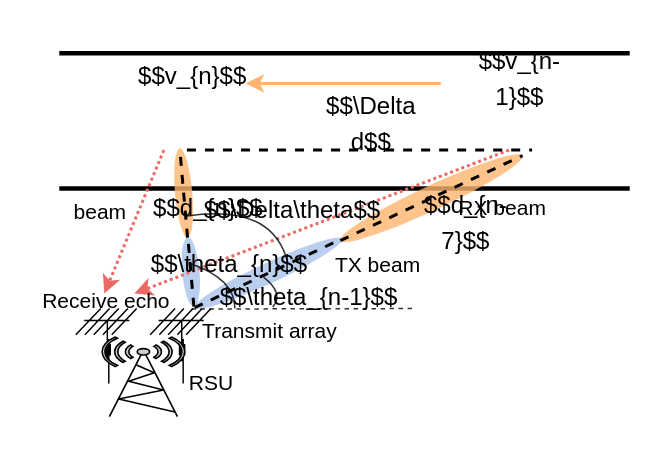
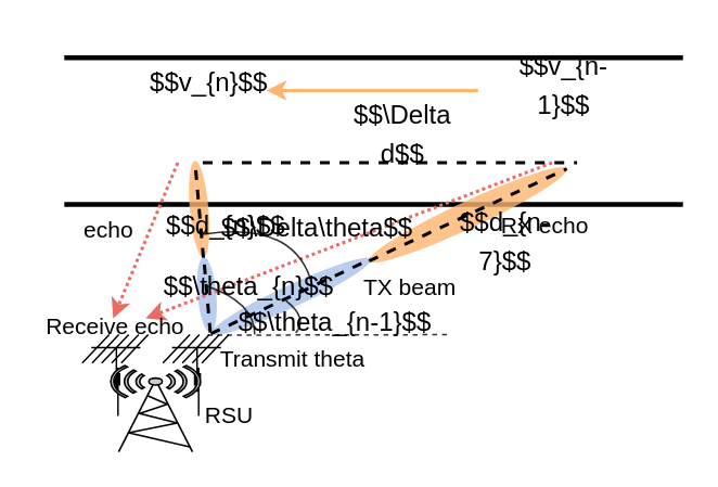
  <mxCell id="0" />
  <mxCell id="1" parent="0" />
  <mxCell id="2" value="" style="endArrow=none;html=1;rounded=0;strokeWidth=3;" parent="1" edge="1"><mxGeometry width="50" height="50" relative="1" as="geometry"><mxPoint x="39" y="35" as="sourcePoint" /><mxPoint x="419" y="35" as="targetPoint" /></mxGeometry></mxCell>
  <mxCell id="3" value="" style="endArrow=none;html=1;rounded=0;strokeWidth=3;startArrow=none;" parent="1" edge="1"><mxGeometry width="50" height="50" relative="1" as="geometry"><mxPoint x="39" y="125" as="sourcePoint" /><mxPoint x="419" y="125" as="targetPoint" /></mxGeometry></mxCell>
  <mxCell id="4" value="" style="shape=image;html=1;verticalAlign=top;verticalLabelPosition=bottom;labelBackgroundColor=#ffffff;imageAspect=0;aspect=fixed;image=https://cdn1.iconfinder.com/data/icons/cars-01-1/512/oldcar-128.png;flipH=1;points=[[0,0,0,0,0],[0.43,0.62,0,0,0],[0.55,0.62,0,0,0]];" parent="1" vertex="1"><mxGeometry x="51.08" y="20.03" width="128" height="128" as="geometry" /></mxCell>
  <mxCell id="5" value="" style="shape=mxgraph.cisco.wireless.antenna;html=1;pointerEvents=1;dashed=0;fillColor=#036897;strokeColor=#ffffff;strokeWidth=2;verticalLabelPosition=bottom;verticalAlign=top;align=center;outlineConnect=0;" parent="1" vertex="1"><mxGeometry x="99.54" y="205" width="40.54" height="50" as="geometry" /></mxCell>
  <mxCell id="6" value="" style="shape=mxgraph.cisco.wireless.antenna;html=1;pointerEvents=1;dashed=0;fillColor=#036897;strokeColor=#ffffff;strokeWidth=2;verticalLabelPosition=bottom;verticalAlign=top;align=center;outlineConnect=0;" parent="1" vertex="1"><mxGeometry x="50" y="205" width="40.54" height="50" as="geometry" /></mxCell>
  <mxCell id="7" value="" style="fontColor=#0066CC;verticalAlign=top;verticalLabelPosition=bottom;labelPosition=center;align=center;html=1;outlineConnect=0;fillColor=#CCCCCC;strokeColor=#000000;gradientColor=none;gradientDirection=north;strokeWidth=2;shape=mxgraph.networks.radio_tower;" parent="1" vertex="1"><mxGeometry x="67.54" y="224" width="55" height="53" as="geometry" /></mxCell>
  <mxCell id="8" value="" style="ellipse;whiteSpace=wrap;html=1;strokeColor=none;fillColor=#A9C4EB;opacity=80;rotation=-25;" parent="1" vertex="1"><mxGeometry x="123.99" y="174.6" width="108.46" height="13.75" as="geometry" /></mxCell>
  <mxCell id="9" value="" style="endArrow=none;dashed=1;html=1;rounded=0;strokeColor=#000000;strokeWidth=2;exitX=0;exitY=0.5;exitDx=0;exitDy=0;entryX=1;entryY=0.5;entryDx=0;entryDy=0;" parent="1" source="8" target="8" edge="1"><mxGeometry width="50" height="50" relative="1" as="geometry"><mxPoint x="339" y="155" as="sourcePoint" /><mxPoint x="389" y="105" as="targetPoint" /></mxGeometry></mxCell>
  <mxCell id="10" value="" style="ellipse;whiteSpace=wrap;html=1;strokeColor=none;fillColor=#A9C4EB;opacity=80;rotation=-95;" parent="1" vertex="1"><mxGeometry x="103.33" y="174.81" width="46.63" height="11.47" as="geometry" /></mxCell>
  <mxCell id="11" value="" style="ellipse;whiteSpace=wrap;html=1;strokeColor=none;fillColor=#FFB570;opacity=80;rotation=-95;" parent="1" vertex="1"><mxGeometry x="91.95" y="122.22" width="59.76" height="11.47" as="geometry" /></mxCell>
  <mxCell id="12" value="" style="shape=image;html=1;verticalAlign=top;verticalLabelPosition=bottom;labelBackgroundColor=#ffffff;imageAspect=0;aspect=fixed;image=https://cdn1.iconfinder.com/data/icons/cars-01-1/512/oldcar-128.png;flipH=1;points=[[0,0,0,0,0],[0.43,0.62,0,0,0],[0.55,0.62,0,0,0]];" parent="1" vertex="1"><mxGeometry x="281" y="20.03" width="128" height="128" as="geometry" /></mxCell>
  <mxCell id="13" value="" style="ellipse;whiteSpace=wrap;html=1;strokeColor=none;fillColor=#FFB570;opacity=80;rotation=-25;" parent="1" vertex="1"><mxGeometry x="219.93" y="123.22" width="134" height="16.39" as="geometry" /></mxCell>
  <mxCell id="14" value="" style="endArrow=none;dashed=1;html=1;rounded=0;strokeColor=#000000;strokeWidth=2;entryX=1;entryY=0.5;entryDx=0;entryDy=0;exitX=0;exitY=0.5;exitDx=0;exitDy=0;" parent="1" source="13" target="13" edge="1"><mxGeometry width="50" height="50" relative="1" as="geometry"><mxPoint x="189" y="215" as="sourcePoint" /><mxPoint x="239" y="165" as="targetPoint" /></mxGeometry></mxCell>
  <mxCell id="15" value="" style="endArrow=none;dashed=1;html=1;rounded=0;strokeColor=#000000;strokeWidth=2;exitX=0;exitY=0.5;exitDx=0;exitDy=0;entryX=1;entryY=0.5;entryDx=0;entryDy=0;" parent="1" source="10" target="10" edge="1"><mxGeometry width="50" height="50" relative="1" as="geometry"><mxPoint x="189" y="215" as="sourcePoint" /><mxPoint x="139" y="165" as="targetPoint" /></mxGeometry></mxCell>
  <mxCell id="16" value="" style="endArrow=none;dashed=1;html=1;rounded=0;strokeColor=#000000;strokeWidth=2;exitX=0;exitY=0.5;exitDx=0;exitDy=0;entryX=1;entryY=0.5;entryDx=0;entryDy=0;" parent="1" source="11" target="11" edge="1"><mxGeometry width="50" height="50" relative="1" as="geometry"><mxPoint x="124.338" y="154.347" as="sourcePoint" /><mxPoint x="209" y="105" as="targetPoint" /></mxGeometry></mxCell>
  <mxCell id="17" value="" style="endArrow=classic;html=1;rounded=0;strokeColor=#EA6B66;strokeWidth=2;dashed=1;dashPattern=1 1;exitX=0.55;exitY=0.62;exitDx=0;exitDy=0;exitPerimeter=0;" parent="1" source="12" edge="1"><mxGeometry width="50" height="50" relative="1" as="geometry"><mxPoint x="519" y="95" as="sourcePoint" /><mxPoint x="89" y="195" as="targetPoint" /></mxGeometry></mxCell>
  <mxCell id="18" value="" style="endArrow=classic;html=1;rounded=0;strokeColor=#EA6B66;strokeWidth=2;dashed=1;dashPattern=1 1;exitX=0.55;exitY=0.62;exitDx=0;exitDy=0;exitPerimeter=0;" parent="1" source="4" edge="1"><mxGeometry width="50" height="50" relative="1" as="geometry"><mxPoint x="119" y="85" as="sourcePoint" /><mxPoint x="69" y="195" as="targetPoint" /></mxGeometry></mxCell>
  <mxCell id="19" value="" style="endArrow=none;dashed=1;html=1;rounded=0;strokeColor=#000000;strokeWidth=1;opacity=80;" parent="1" edge="1"><mxGeometry width="50" height="50" relative="1" as="geometry"><mxPoint x="127.01" y="205.31" as="sourcePoint" /><mxPoint x="277" y="205" as="targetPoint" /></mxGeometry></mxCell>
  <mxCell id="20" value="" style="curved=1;endArrow=none;html=1;rounded=0;strokeColor=#000000;strokeWidth=1;opacity=80;endFill=0;" parent="1" edge="1"><mxGeometry width="50" height="50" relative="1" as="geometry"><mxPoint x="181.16" y="204" as="sourcePoint" /><mxPoint x="175.08" y="184" as="targetPoint" /><Array as="points"><mxPoint x="189" y="195" /></Array></mxGeometry></mxCell>
  <mxCell id="21" value="" style="endArrow=none;dashed=1;html=1;rounded=0;strokeColor=#000000;strokeWidth=2;entryX=0.43;entryY=0.62;entryDx=0;entryDy=0;entryPerimeter=0;exitX=0.43;exitY=0.62;exitDx=0;exitDy=0;exitPerimeter=0;" parent="1" source="4" target="12" edge="1"><mxGeometry width="50" height="50" relative="1" as="geometry"><mxPoint x="239" y="95" as="sourcePoint" /><mxPoint x="525" y="95" as="targetPoint" /></mxGeometry></mxCell>
  <mxCell id="22" value="&lt;font style=&quot;font-size: 16px;&quot;&gt;$$\theta_{n-1}$$&lt;/font&gt;" style="text;html=1;resizable=0;autosize=1;align=center;verticalAlign=middle;points=[];fillColor=none;strokeColor=none;rounded=0;opacity=80;fontSize=20;" parent="1" vertex="1"><mxGeometry x="140.08" y="179.77" width="130" height="30" as="geometry" /></mxCell>
  <mxCell id="23" value="&lt;font style=&quot;font-size: 14px;&quot;&gt;TX beam&lt;/font&gt;" style="text;html=1;resizable=0;autosize=1;align=center;verticalAlign=middle;points=[];fillColor=none;strokeColor=none;rounded=0;opacity=80;" parent="1" vertex="1"><mxGeometry x="215.54" y="166.28" width="70" height="20" as="geometry" /></mxCell>
- <mxCell id="24" value="&lt;font style=&quot;font-size: 14px;&quot;&gt;RX beam&lt;/font&gt;" style="text;html=1;resizable=0;autosize=1;align=center;verticalAlign=middle;points=[];fillColor=none;strokeColor=none;rounded=0;opacity=80;" parent="1" vertex="1"><mxGeometry x="299" y="128.03" width="70" height="20" as="geometry" /></mxCell>
+ <mxCell id="24" value="&lt;font style=&quot;font-size: 14px;&quot;&gt;RX echo&lt;/font&gt;" style="text;html=1;resizable=0;autosize=1;align=center;verticalAlign=middle;points=[];fillColor=none;strokeColor=none;rounded=0;opacity=80;" parent="1" vertex="1"><mxGeometry x="299" y="128.03" width="70" height="20" as="geometry" /></mxCell>
  <mxCell id="25" value="&lt;div style=&quot;text-align: center;&quot;&gt;&lt;span style=&quot;background-color: initial;&quot;&gt;&lt;font style=&quot;font-size: 16px;&quot;&gt;$$\Delta d$$&lt;/font&gt;&lt;/span&gt;&lt;/div&gt;" style="text;whiteSpace=wrap;html=1;fontSize=20;" parent="1" vertex="1"><mxGeometry x="205.54" y="50.03" width="80" height="30" as="geometry" /></mxCell>
  <mxCell id="26" value="&lt;div style=&quot;text-align: center;&quot;&gt;&lt;span style=&quot;background-color: initial;&quot;&gt;&lt;font style=&quot;font-size: 16px;&quot;&gt;$$d_{n-7}$$&lt;/font&gt;&lt;/span&gt;&lt;/div&gt;" style="text;whiteSpace=wrap;html=1;fontSize=20;" parent="1" vertex="1"><mxGeometry x="269" y="116.41" width="80" height="30" as="geometry" /></mxCell>
  <mxCell id="27" value="&lt;div style=&quot;text-align: center;&quot;&gt;&lt;span style=&quot;background-color: initial;&quot;&gt;&lt;font style=&quot;font-size: 16px;&quot;&gt;$$d_{n}$$&lt;/font&gt;&lt;/span&gt;&lt;/div&gt;" style="text;whiteSpace=wrap;html=1;fontSize=20;" parent="1" vertex="1"><mxGeometry x="99.54" y="118.03" width="80" height="30" as="geometry" /></mxCell>
  <mxCell id="28" value="" style="endArrow=classic;html=1;rounded=0;fontSize=20;strokeWidth=2;fontColor=#EA6B66;strokeColor=#FFB570;" parent="1" edge="1"><mxGeometry width="50" height="50" relative="1" as="geometry"><mxPoint x="293.16" y="55" as="sourcePoint" /><mxPoint x="163.16" y="55" as="targetPoint" /></mxGeometry></mxCell>
  <mxCell id="29" value="&lt;div style=&quot;text-align: center;&quot;&gt;&lt;span style=&quot;background-color: initial;&quot;&gt;&lt;font style=&quot;font-size: 16px;&quot;&gt;$$v_{n}$$&lt;/font&gt;&lt;/span&gt;&lt;/div&gt;" style="text;whiteSpace=wrap;html=1;fontSize=20;" parent="1" vertex="1"><mxGeometry x="90.08" y="30.03" width="80" height="30" as="geometry" /></mxCell>
  <mxCell id="30" value="&lt;div style=&quot;text-align: center;&quot;&gt;&lt;span style=&quot;background-color: initial;&quot;&gt;&lt;font style=&quot;font-size: 16px;&quot;&gt;$$v_{n-1}$$&lt;/font&gt;&lt;/span&gt;&lt;/div&gt;" style="text;whiteSpace=wrap;html=1;fontSize=20;" parent="1" vertex="1"><mxGeometry x="305" y="20.03" width="80" height="30" as="geometry" /></mxCell>
- <mxCell id="31" value="&lt;font style=&quot;font-size: 14px;&quot;&gt;Transmit array&lt;/font&gt;" style="text;html=1;resizable=0;autosize=1;align=center;verticalAlign=middle;points=[];fillColor=none;strokeColor=none;rounded=0;opacity=80;" parent="1" vertex="1"><mxGeometry x="123.99" y="209.77" width="110" height="20" as="geometry" /></mxCell>
+ <mxCell id="31" value="&lt;font style=&quot;font-size: 14px;&quot;&gt;Transmit theta&lt;/font&gt;" style="text;html=1;resizable=0;autosize=1;align=center;verticalAlign=middle;points=[];fillColor=none;strokeColor=none;rounded=0;opacity=80;" parent="1" vertex="1"><mxGeometry x="123.99" y="209.77" width="110" height="20" as="geometry" /></mxCell>
  <mxCell id="32" value="&lt;font style=&quot;font-size: 14px;&quot;&gt;Receive echo&lt;/font&gt;" style="text;html=1;resizable=0;autosize=1;align=center;verticalAlign=middle;points=[];fillColor=none;strokeColor=none;rounded=0;opacity=80;" parent="1" vertex="1"><mxGeometry x="20.27" y="189.77" width="100" height="20" as="geometry" /></mxCell>
  <mxCell id="33" value="&lt;font style=&quot;font-size: 16px;&quot;&gt;$$\theta_{n}$$&lt;/font&gt;" style="text;html=1;resizable=0;autosize=1;align=center;verticalAlign=middle;points=[];fillColor=none;strokeColor=none;rounded=0;opacity=80;fontSize=20;" parent="1" vertex="1"><mxGeometry x="91.95" y="158.35" width="120" height="30" as="geometry" /></mxCell>
  <mxCell id="34" value="&lt;font style=&quot;font-size: 16px;&quot;&gt;$$\Delta\theta$$&lt;/font&gt;" style="text;html=1;resizable=0;autosize=1;align=center;verticalAlign=middle;points=[];fillColor=none;strokeColor=none;rounded=0;opacity=80;fontSize=20;" parent="1" vertex="1"><mxGeometry x="129" y="122.22" width="130" height="30" as="geometry" /></mxCell>
  <mxCell id="35" value="" style="curved=1;endArrow=none;html=1;rounded=0;strokeColor=#000000;strokeWidth=1;opacity=80;endFill=0;" parent="1" edge="1"><mxGeometry width="50" height="50" relative="1" as="geometry"><mxPoint x="156" y="205" as="sourcePoint" /><mxPoint x="126" y="175" as="targetPoint" /><Array as="points"><mxPoint x="156" y="185" /></Array></mxGeometry></mxCell>
  <mxCell id="36" value="" style="curved=1;endArrow=none;html=1;rounded=0;strokeColor=#000000;strokeWidth=1;opacity=80;endFill=0;" parent="1" edge="1"><mxGeometry width="50" height="50" relative="1" as="geometry"><mxPoint x="191.28" y="174.6" as="sourcePoint" /><mxPoint x="123.99" y="143.32" as="targetPoint" /><Array as="points"><mxPoint x="181.28" y="134.6" /></Array></mxGeometry></mxCell>
- <mxCell id="37" value="&lt;font style=&quot;font-size: 14px;&quot;&gt;beam&lt;/font&gt;" style="text;html=1;resizable=0;autosize=1;align=center;verticalAlign=middle;points=[];fillColor=none;strokeColor=none;rounded=0;opacity=80;" parent="1" vertex="1"><mxGeometry x="40.54" y="130.68" width="50" height="20" as="geometry" /></mxCell>
+ <mxCell id="37" value="&lt;font style=&quot;font-size: 14px;&quot;&gt;echo&lt;/font&gt;" style="text;html=1;resizable=0;autosize=1;align=center;verticalAlign=middle;points=[];fillColor=none;strokeColor=none;rounded=0;opacity=80;" parent="1" vertex="1"><mxGeometry x="40.54" y="130.68" width="50" height="20" as="geometry" /></mxCell>
  <mxCell id="38" value="&lt;span style=&quot;font-size: 14px;&quot;&gt;RSU&lt;/span&gt;" style="text;html=1;resizable=0;autosize=1;align=center;verticalAlign=middle;points=[];fillColor=none;strokeColor=none;rounded=0;opacity=80;" parent="1" vertex="1"><mxGeometry x="114.54" y="245" width="50" height="20" as="geometry" /></mxCell>
